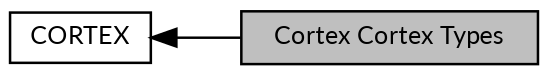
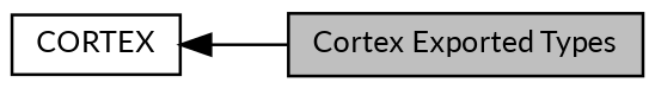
  digraph {
    rankdir=LR
    fontname=Lato
    node [color=black fontname=Lato fontsize=10 shape=record style=filled]
-   n1 [fillcolor=grey75 fontcolor=black height=0.2 label="Cortex Cortex Types" width=0.4]
+   n1 [fillcolor=grey75 fontcolor=black height=0.2 label="Cortex Exported Types" width=0.4]
    n2 [fillcolor=white height=0.2 label=CORTEX width=0.4]
    n2 -> n1 [dir=back fontname=Lato fontsize=10 labelfontname=Helvetica labelfontsize=10 shape=plaintext style=solid]
  }
